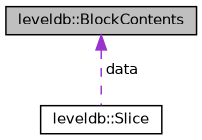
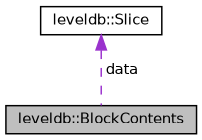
  digraph {
    node [color=black fontname=Helvetica fontsize=10 shape=record style=filled]
    n1 [fillcolor=grey75 fontcolor=black height=0.2 label="leveldb::BlockContents" width=0.4]
    n2 [fillcolor=white height=0.2 label="leveldb::Slice" width=0.4]
-   n1 -> n2 [color=darkorchid3 dir=back fontname=Helvetica fontsize=10 label=" data" labelfontname=Helvetica labelfontsize=10 style=dashed]
+   n2 -> n1 [color=darkorchid3 dir=back fontname=Helvetica fontsize=10 label=" data" labelfontname=Helvetica labelfontsize=10 style=dashed]
  }
